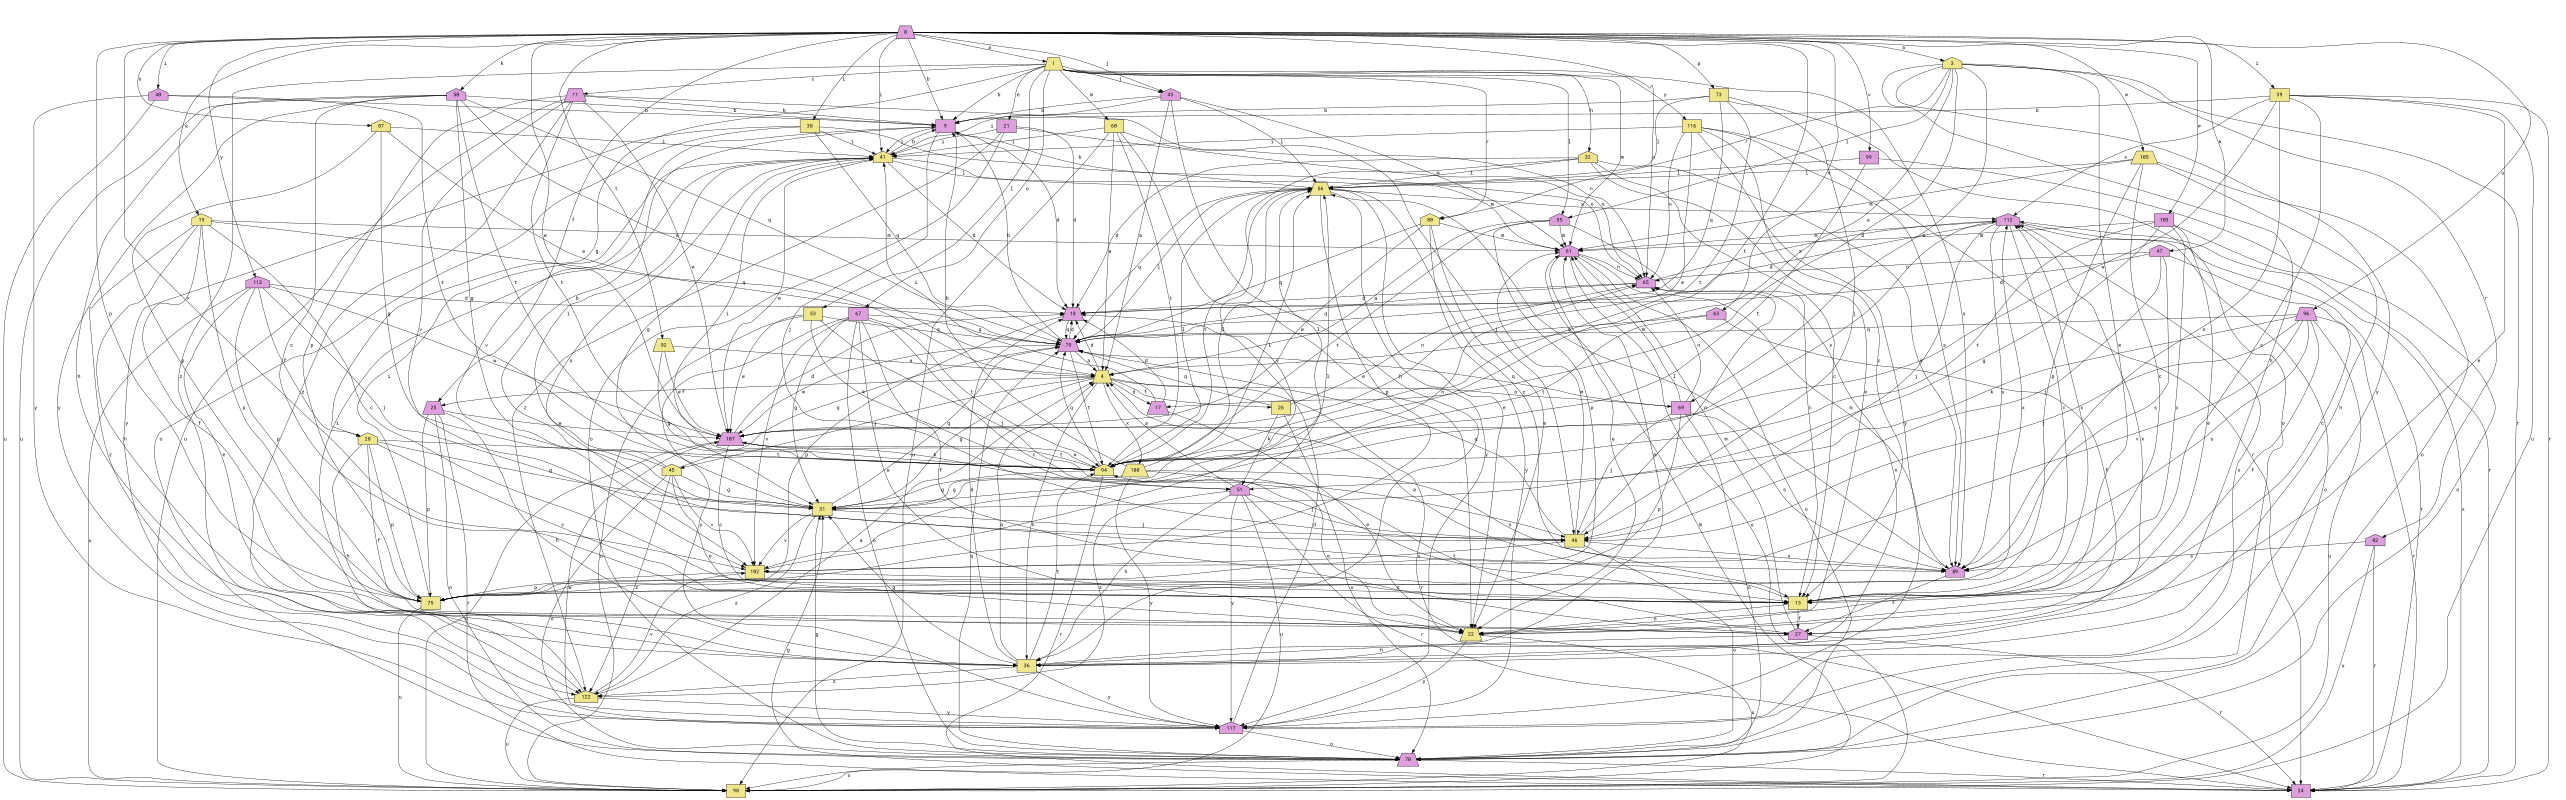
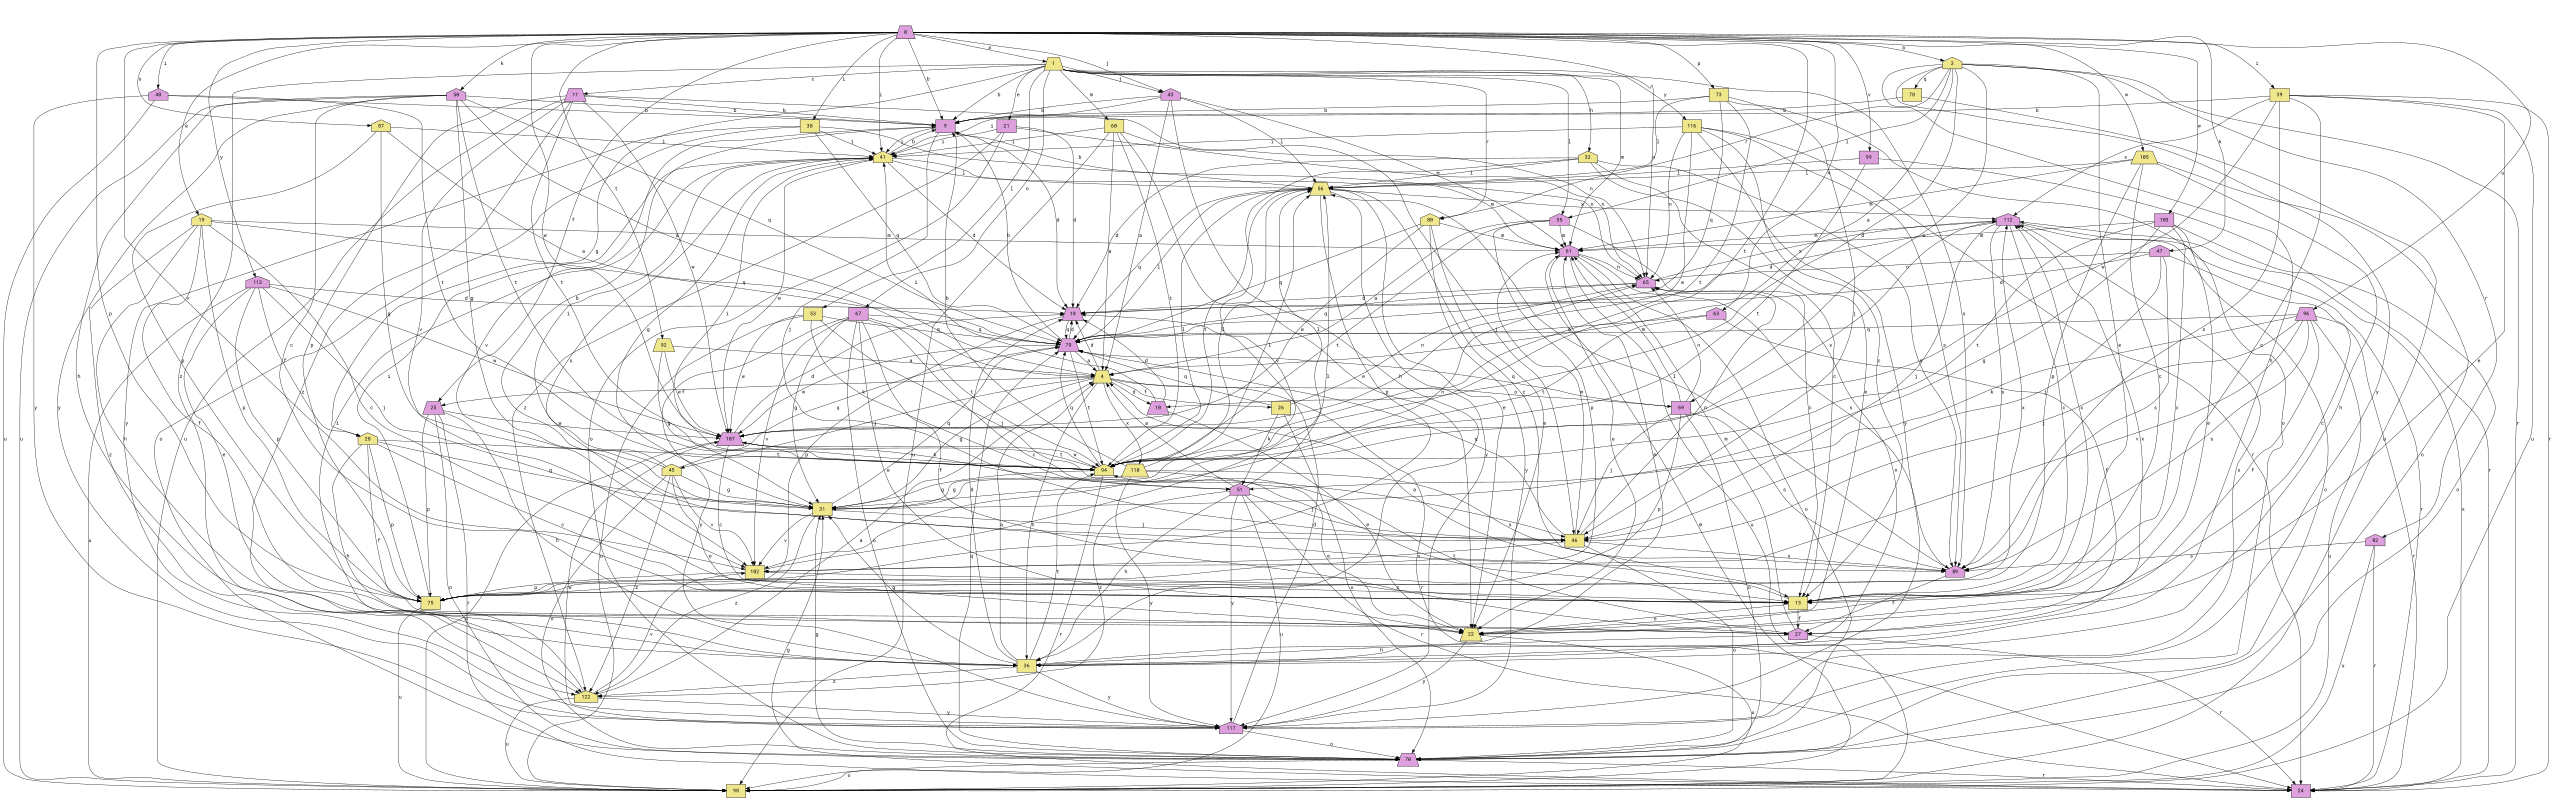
  strict digraph {
    fontname="Roboto Mono"
    node [fillcolor=khaki fontname="Roboto Mono" shape=house style=filled]
    edge [fontname="Roboto Mono"]
    0 [fillcolor=plum shape=trapezium]
    1 [shape=trapezium]
    3
    9 [fillcolor=plum shape=box]
    19
    25 [fillcolor=plum shape=trapezium]
    38 [shape=box]
    39 [shape=box]
    40 [fillcolor=plum]
    41
    43 [fillcolor=plum]
    47 [fillcolor=plum]
    50 [fillcolor=plum]
    63 [fillcolor=plum]
    65 [fillcolor=plum]
    73 [shape=box]
    75 [shape=box]
    87
    92 [shape=trapezium]
    94
    96 [fillcolor=plum shape=trapezium]
    99 [fillcolor=plum shape=box]
    102 [shape=box]
    103 [fillcolor=plum shape=box]
    105 [shape=trapezium]
    107 [fillcolor=plum shape=trapezium]
    113 [fillcolor=plum]
    11 [fillcolor=plum shape=trapezium]
    21 [fillcolor=plum shape=box]
    28
    32
    53 [shape=box]
    55 [fillcolor=plum]
    60 [shape=box]
    61 [fillcolor=plum]
    67 [fillcolor=plum shape=box]
    80
    89 [fillcolor=plum]
    116 [shape=box]
    122
    4 [shape=trapezium]
-   17 [fillcolor=plum shape=trapezium]
+   17 [fillcolor=plum shape=trapezium label=10]
    22 [shape=trapezium]
    36 [shape=box]
    69 [fillcolor=plum shape=box]
+   78 [shape=box]
    82 [fillcolor=plum]
    n48 [fillcolor=plum label=24 shape=box]
    117 [fillcolor=plum]
    18 [fillcolor=plum shape=trapezium]
    46 [shape=box]
    13 [shape=box]
    27 [fillcolor=plum]
    79 [fillcolor=plum shape=trapezium]
    70 [fillcolor=plum shape=trapezium]
    98 [shape=box]
    112 [fillcolor=plum]
    31 [shape=box]
    56 [shape=trapezium]
    51 [fillcolor=plum]
    26 [shape=box]
    45
-   110 [shape=trapezium label=100]
+   110 [shape=trapezium]
    0 -> 1 [label=a]
    0 -> 3 [label=a]
    0 -> 9 [label=b]
    0 -> 19 [label=e]
    0 -> 25 [label=f]
    0 -> 38 [label=i]
    0 -> 39 [label=i]
    0 -> 40 [label=i]
    0 -> 41 [label=i]
    0 -> 43 [label=j]
    0 -> 47 [label=k]
    0 -> 50 [label=k]
    0 -> 63 [label=n]
    0 -> 65 [label=n]
    0 -> 73 [label=p]
    0 -> 75 [label=p]
    0 -> 87 [label=s]
    0 -> 92 [label=t]
    0 -> 94 [label=t]
    0 -> 96 [label=u]
    0 -> 99 [label=v]
    0 -> 102 [label=v]
    0 -> 103 [label=w]
    0 -> 105 [label=w]
    0 -> 107 [label=w]
    0 -> 113 [label=y]
    1 -> 9 [label=b]
    1 -> 43 [label=j]
    1 -> 11 [label=c]
    1 -> 21 [label=e]
    1 -> 28 [label=g]
    1 -> 32 [label=h]
    1 -> 53 [label=l]
    1 -> 55 [label=l]
    1 -> 60 [label=m]
    1 -> 61 [label=m]
    1 -> 67 [label=o]
    1 -> 80 [label=r]
    1 -> 89 [label=s]
    1 -> 116 [label=y]
    1 -> 122 [label=z]
    3 -> 55 [label=l]
    3 -> 80 [label=r]
    3 -> 4 [label=a]
    3 -> 17 [label=d]
    3 -> 22 [label=e]
    3 -> 36 [label=h]
    3 -> 69 [label=o]
+   3 -> 78 [label=q]
    3 -> 82 [label=r]
    3 -> n48 [label=r]
    3 -> 117 [label=y]
    9 -> 41 [label=i]
    9 -> 102 [label=v]
    9 -> 18 [label=d]
    9 -> 46 [label=j]
    19 -> 75 [label=p]
    19 -> 61 [label=m]
    19 -> 122 [label=z]
    19 -> 36 [label=h]
    19 -> 13 [label=c]
    19 -> 27 [label=f]
    19 -> 79 [label=q]
    25 -> 75 [label=p]
    25 -> 107 [label=w]
    25 -> 36 [label=h]
    25 -> n48 [label=r]
    25 -> 70 [label=o]
    38 -> 41 [label=i]
    38 -> 65 [label=n]
    38 -> 117 [label=y]
    38 -> 79 [label=q]
    38 -> 70 [label=o]
    39 -> 9 [label=b]
    39 -> 107 [label=w]
    39 -> 89 [label=s]
    39 -> 22 [label=e]
    39 -> n48 [label=r]
    39 -> 13 [label=c]
    39 -> 98 [label=u]
    39 -> 112 [label=x]
    40 -> 9 [label=b]
    40 -> 94 [label=t]
    40 -> 117 [label=y]
    40 -> 98 [label=u]
    41 -> 9 [label=b]
    41 -> 107 [label=w]
    41 -> 61 [label=m]
    41 -> 89 [label=s]
    41 -> 18 [label=d]
    41 -> 31 [label=g]
    41 -> 56 [label=l]
    43 -> 9 [label=b]
    43 -> 41 [label=i]
    43 -> 61 [label=m]
    43 -> 4 [label=a]
    43 -> 36 [label=h]
    43 -> 56 [label=l]
    47 -> 65 [label=n]
    47 -> 89 [label=s]
    47 -> 18 [label=d]
    47 -> 46 [label=j]
    47 -> 13 [label=c]
    50 -> 9 [label=b]
    50 -> 94 [label=t]
    50 -> 4 [label=a]
    50 -> 36 [label=h]
    50 -> 117 [label=y]
    50 -> 13 [label=c]
    50 -> 79 [label=q]
    50 -> 98 [label=u]
    50 -> 31 [label=g]
    63 -> 94 [label=t]
    63 -> 27 [label=f]
    63 -> 79 [label=q]
    65 -> 18 [label=d]
    65 -> 79 [label=q]
    65 -> 112 [label=x]
    73 -> 9 [label=b]
    73 -> 94 [label=t]
    73 -> 46 [label=j]
    73 -> 79 [label=q]
    73 -> 70 [label=o]
    73 -> 56 [label=l]
    75 -> 41 [label=i]
    75 -> 98 [label=u]
    75 -> 112 [label=x]
    87 -> 41 [label=i]
    87 -> 75 [label=p]
    87 -> 4 [label=a]
    87 -> 31 [label=g]
    92 -> 107 [label=w]
    92 -> 4 [label=a]
    92 -> 31 [label=g]
    94 -> 41 [label=i]
    94 -> 107 [label=w]
    94 -> n48 [label=r]
    94 -> 79 [label=q]
    94 -> 112 [label=x]
    94 -> 31 [label=g]
    94 -> 56 [label=l]
    96 -> 102 [label=v]
    96 -> 89 [label=s]
    96 -> n48 [label=r]
    96 -> 46 [label=j]
    96 -> 27 [label=f]
    96 -> 79 [label=q]
    96 -> 98 [label=u]
    96 -> 51 [label=k]
    99 -> 94 [label=t]
    99 -> n48 [label=r]
    99 -> 56 [label=l]
    102 -> 75 [label=p]
    102 -> 13 [label=c]
    102 -> 56 [label=l]
    103 -> 94 [label=t]
    103 -> 61 [label=m]
    103 -> 22 [label=e]
    103 -> 13 [label=c]
    103 -> 70 [label=o]
    103 -> 31 [label=g]
    105 -> 75 [label=p]
    105 -> 61 [label=m]
    105 -> 36 [label=h]
    105 -> 13 [label=c]
    105 -> 70 [label=o]
    105 -> 56 [label=l]
    107 -> 94 [label=t]
    107 -> 18 [label=d]
    107 -> 13 [label=c]
    107 -> 98 [label=u]
    107 -> 51 [label=k]
    113 -> 75 [label=p]
    113 -> 107 [label=w]
    113 -> 28 [label=f]
    113 -> 22 [label=e]
    113 -> 18 [label=d]
    113 -> 46 [label=j]
    113 -> 98 [label=u]
    11 -> 9 [label=b]
    11 -> 65 [label=n]
    11 -> 75 [label=p]
    11 -> 94 [label=t]
    11 -> 102 [label=v]
    11 -> 107 [label=w]
    11 -> 122 [label=z]
    11 -> 98 [label=u]
    21 -> 41 [label=i]
    21 -> 65 [label=n]
    21 -> 122 [label=z]
    21 -> 18 [label=d]
    21 -> 70 [label=o]
    28 -> 75 [label=p]
    28 -> 94 [label=t]
    28 -> 36 [label=h]
    28 -> 13 [label=c]
    28 -> 27 [label=f]
    28 -> 31 [label=g]
    32 -> 102 [label=v]
    32 -> 89 [label=s]
    32 -> 22 [label=e]
    32 -> 18 [label=d]
    32 -> 13 [label=c]
    32 -> 56 [label=l]
    53 -> 107 [label=w]
    53 -> 46 [label=j]
    53 -> 79 [label=q]
    53 -> 98 [label=u]
    53 -> 51 [label=k]
    55 -> 75 [label=p]
    55 -> 94 [label=t]
    55 -> 61 [label=m]
    55 -> 4 [label=a]
    55 -> 13 [label=c]
    60 -> 41 [label=i]
    60 -> 94 [label=t]
    60 -> 4 [label=a]
    60 -> 22 [label=e]
    60 -> 46 [label=j]
    60 -> 98 [label=u]
    61 -> 65 [label=n]
-   61 -> 89 [label=m]
+   61 -> 89 [label=s]
    61 -> 22 [label=e]
    61 -> 70 [label=o]
    61 -> 98 [label=u]
    67 -> 94 [label=t]
    67 -> 102 [label=v]
    67 -> 22 [label=e]
    67 -> 117 [label=y]
    67 -> 13 [label=c]
    67 -> 27 [label=f]
    67 -> 79 [label=q]
    67 -> 70 [label=o]
    67 -> 31 [label=g]
    80 -> 107 [label=w]
    80 -> 61 [label=m]
    80 -> 22 [label=e]
    80 -> 117 [label=y]
    80 -> 79 [label=q]
    89 -> 27 [label=f]
    89 -> 56 [label=l]
    116 -> 41 [label=i]
    116 -> 65 [label=n]
    116 -> 107 [label=w]
    116 -> 89 [label=s]
    116 -> n48 [label=r]
    116 -> 117 [label=y]
    116 -> 13 [label=c]
    122 -> 41 [label=i]
    122 -> 102 [label=v]
    122 -> 4 [label=a]
    122 -> 117 [label=y]
    122 -> 98 [label=u]
    4 -> 25 [label=f]
    4 -> 17 [label=d]
    4 -> 36 [label=h]
    4 -> 69 [label=o]
    4 -> n48 [label=r]
    4 -> 18 [label=d]
    4 -> 31 [label=g]
    4 -> 26 [label=f]
    4 -> 45 [label=j]
    4 -> 110 [label=x]
    17 -> 41 [label=i]
    17 -> 22 [label=e]
    17 -> 18 [label=d]
    22 -> 117 [label=y]
    22 -> 98 [label=u]
    36 -> 65 [label=n]
    36 -> 94 [label=t]
    36 -> 61 [label=m]
    36 -> 122 [label=z]
    36 -> 4 [label=a]
    36 -> 117 [label=y]
    36 -> 18 [label=d]
    36 -> 112 [label=x]
    36 -> 31 [label=g]
    69 -> 65 [label=n]
    69 -> 75 [label=p]
    69 -> 61 [label=m]
    69 -> 89 [label=s]
    69 -> 46 [label=j]
    69 -> 79 [label=q]
    69 -> 70 [label=o]
+   78 -> 9 [label=b]
+   78 -> 98 [label=u]
    82 -> 89 [label=s]
    82 -> n48 [label=r]
    82 -> 98 [label=u]
    n48 -> 112 [label=x]
    n48 -> 31 [label=g]
    117 -> 107 [label=w]
    117 -> 18 [label=d]
    117 -> 70 [label=o]
    117 -> 112 [label=x]
    18 -> 75 [label=p]
    18 -> 79 [label=q]
    46 -> 65 [label=n]
    46 -> 102 [label=v]
    46 -> 61 [label=m]
    46 -> 89 [label=s]
    46 -> 79 [label=q]
    46 -> 70 [label=o]
    13 -> 4 [label=a]
    13 -> 22 [label=e]
    13 -> 27 [label=f]
    13 -> 112 [label=x]
    27 -> 94 [label=t]
    27 -> 61 [label=m]
    27 -> 36 [label=h]
    27 -> n48 [label=r]
    79 -> 9 [label=b]
    79 -> 94 [label=t]
    79 -> 107 [label=w]
    79 -> 4 [label=a]
    79 -> 18 [label=d]
    79 -> 56 [label=l]
    70 -> n48 [label=r]
    70 -> 79 [label=q]
    70 -> 98 [label=u]
    70 -> 31 [label=g]
    98 -> 61 [label=m]
    112 -> 61 [label=m]
    112 -> 89 [label=s]
    112 -> n48 [label=r]
    112 -> 18 [label=d]
    112 -> 46 [label=j]
    112 -> 13 [label=c]
    112 -> 70 [label=o]
    31 -> 65 [label=n]
    31 -> 102 [label=v]
    31 -> 122 [label=z]
    31 -> 46 [label=j]
    31 -> 79 [label=q]
    31 -> 56 [label=l]
    56 -> 9 [label=b]
    56 -> 75 [label=p]
    56 -> 94 [label=t]
    56 -> 22 [label=e]
    56 -> 117 [label=y]
    56 -> 13 [label=c]
    56 -> 79 [label=q]
    56 -> 112 [label=x]
    51 -> 122 [label=z]
    51 -> 4 [label=a]
    51 -> 36 [label=h]
    51 -> n48 [label=r]
    51 -> 117 [label=y]
    51 -> 46 [label=j]
    51 -> 98 [label=u]
    51 -> 56 [label=l]
    26 -> 65 [label=n]
    26 -> 79 [label=q]
    26 -> 70 [label=o]
    26 -> 51 [label=k]
    45 -> 9 [label=b]
    45 -> 41 [label=i]
    45 -> 102 [label=v]
    45 -> 122 [label=z]
    45 -> 22 [label=e]
    45 -> 79 [label=q]
    45 -> 70 [label=o]
    45 -> 31 [label=g]
    110 -> 9 [label=b]
    110 -> 89 [label=s]
    110 -> 22 [label=e]
    110 -> 117 [label=y]
    110 -> 31 [label=g]
    110 -> 56 [label=l]
  }
